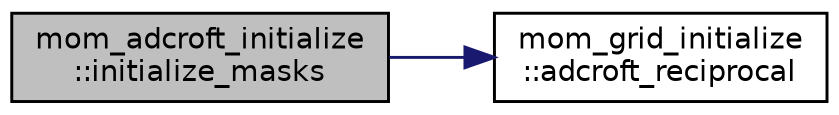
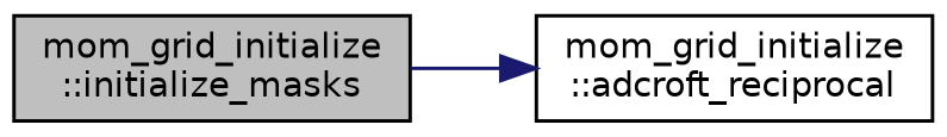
  digraph {
    rankdir=LR
    node [color=black fontname=Helvetica fontsize=10 shape=record style=filled]
-   n1 [fillcolor=grey75 fontcolor=black height=0.2 label="mom_adcroft_initialize\l::initialize_masks" width=0.4]
+   n1 [fillcolor=grey75 fontcolor=black height=0.2 label="mom_grid_initialize\l::initialize_masks" width=0.4]
    n2 [fillcolor=white height=0.2 label="mom_grid_initialize\l::adcroft_reciprocal" width=0.4]
    n1 -> n2 [color=midnightblue fontname=Helvetica fontsize=10 labelfontname=Helvetica labelfontsize=10 style=solid]
  }
